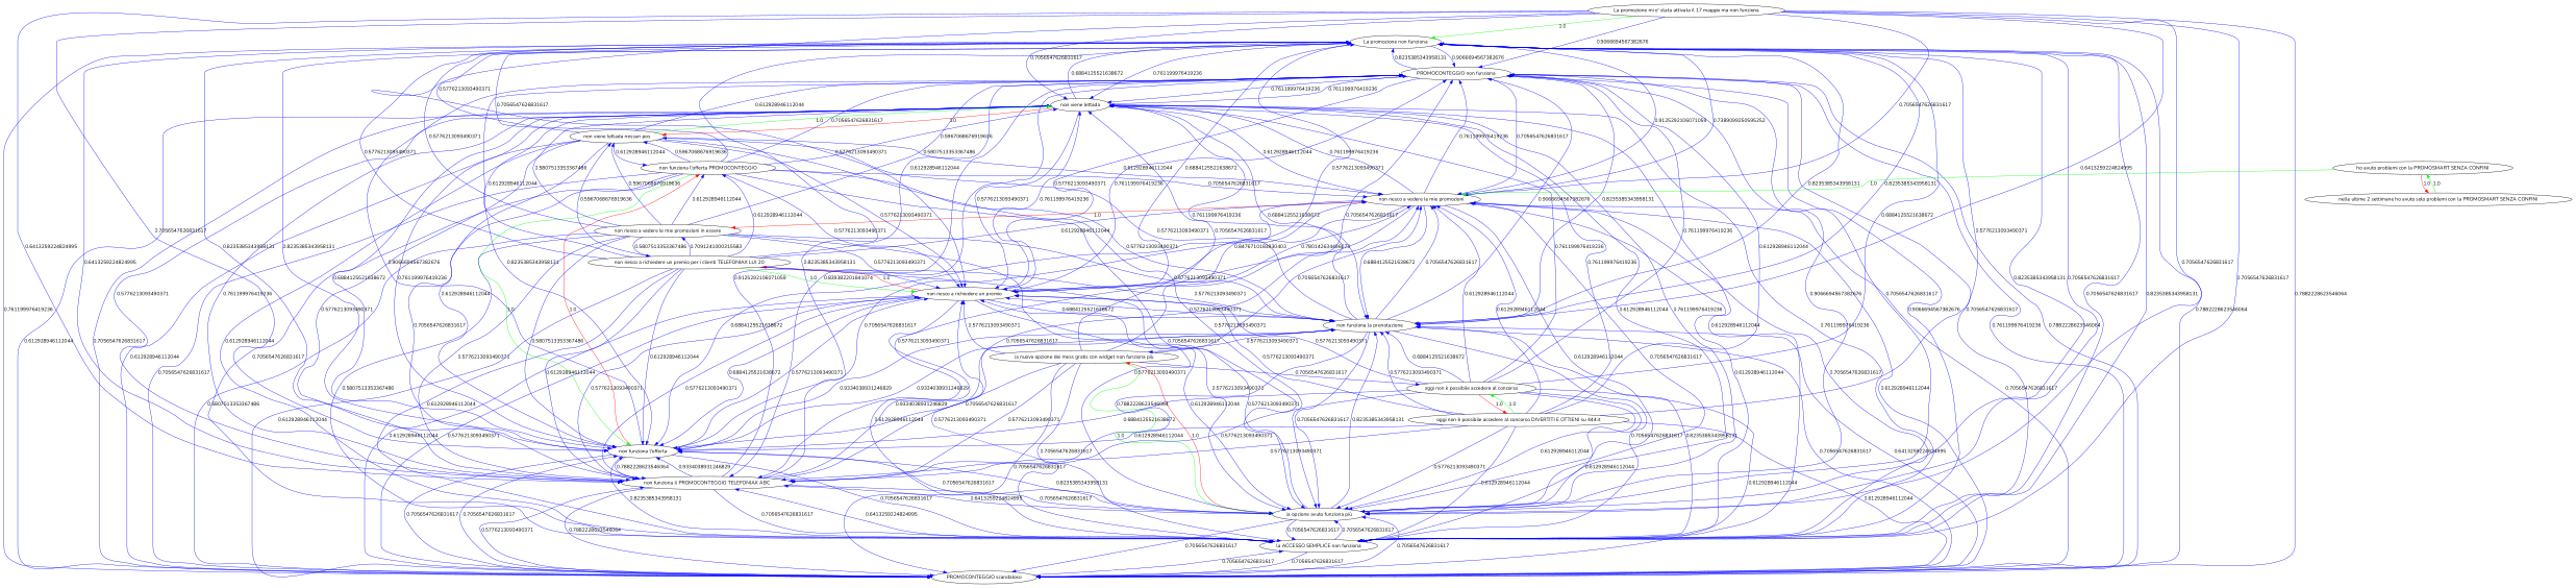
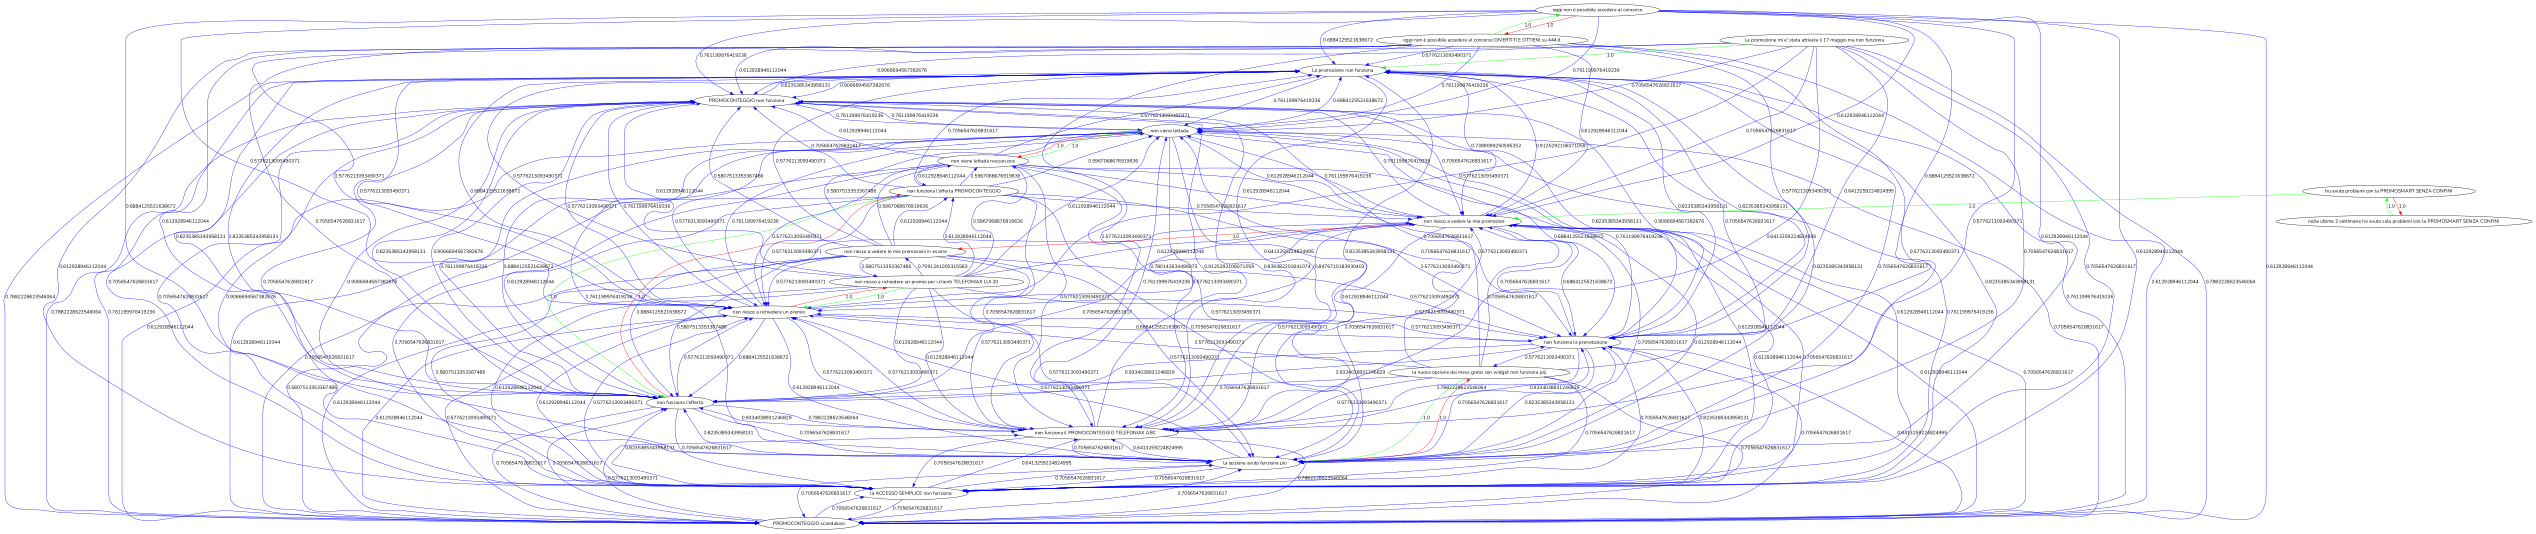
  digraph {
    fontname=Nunito
    node [fontname=Nunito]
    edge [color=blue fontname=Nunito]
    "La promozione non funziona"
    "PROMOCONTEGGIO non funziona"
    "PROMOCONTEGGIO scandaloso"
    "la ACCESSO SEMPLICE non funziona"
    n5 [label="la opzione avuto funziona più"]
    "non funziona il PROMOCONTEGGIO TELEFONIAX ABC"
    "non funziona l'offerta"
    "non funziona la prenotazione"
    "non riesco a richiedere un premio"
    "non riesco a vedere le mie promozioni"
    "non viene lettada"
    "la nuova opzione dei mess gratis con widget non funziona più"
    "non funziona l'offerta PROMOCONTEGGIO"
    "non riesco a richiedere un premio per i clienti TELEFONIAX LUI 20"
    "non riesco a vedere le mie promozioni in essere"
    "non viene lettada nessun pos"
    "La promozione mi e' stata attivata il 17 maggio ma non funziona"
    "ho avuto problemi con la PROMOSMART SENZA CONFINI"
    "nelle ultime 2 settimane ho avuto solo problemi con la PROMOSMART SENZA CONFINI"
    "oggi non è possibile accedere al concorso"
    "oggi non è possibile accedere al concorso DIVERTITI E OTTIENI su 444.it"
    "La promozione non funziona" -> "PROMOCONTEGGIO non funziona" [label=0.9066694567382676]
    "La promozione non funziona" -> "PROMOCONTEGGIO scandaloso" [label=0.7882228623546064]
    "La promozione non funziona" -> "la ACCESSO SEMPLICE non funziona" [label=0.7056547626831617]
    "La promozione non funziona" -> n5 [label=0.7056547626831617]
    "La promozione non funziona" -> "non funziona il PROMOCONTEGGIO TELEFONIAX ABC" [label=0.6413259224824995]
    "La promozione non funziona" -> "non funziona l'offerta" [label=0.8235385343958131]
    "La promozione non funziona" -> "non funziona la prenotazione" [label=0.8235385343958131]
    "La promozione non funziona" -> "non riesco a richiedere un premio" [label=0.5776213093490371]
    "La promozione non funziona" -> "non riesco a vedere le mie promozioni" [label=0.7389099250595252]
    "La promozione non funziona" -> "non viene lettada" [label=0.761199976419236]
    "PROMOCONTEGGIO non funziona" -> "La promozione non funziona" [label=0.8235385343958131]
    "PROMOCONTEGGIO non funziona" -> "PROMOCONTEGGIO scandaloso" [label=0.7882228623546064]
    "PROMOCONTEGGIO non funziona" -> "la ACCESSO SEMPLICE non funziona" [label=0.7056547626831617]
    "PROMOCONTEGGIO non funziona" -> n5 [label=0.7056547626831617]
    "PROMOCONTEGGIO non funziona" -> "non funziona il PROMOCONTEGGIO TELEFONIAX ABC" [label=0.839382201841074]
    "PROMOCONTEGGIO non funziona" -> "non funziona l'offerta" [label=0.8235385343958131]
    "PROMOCONTEGGIO non funziona" -> "non funziona la prenotazione" [label=0.8235385343958131]
    "PROMOCONTEGGIO non funziona" -> "non riesco a richiedere un premio" [label=0.5776213093490371]
    "PROMOCONTEGGIO non funziona" -> "non riesco a vedere le mie promozioni" [label=0.7056547626831617]
    "PROMOCONTEGGIO non funziona" -> "non viene lettada" [label=0.761199976419236]
    "PROMOCONTEGGIO scandaloso" -> "La promozione non funziona" [label=0.761199976419236]
    "PROMOCONTEGGIO scandaloso" -> "PROMOCONTEGGIO non funziona" [label=0.761199976419236]
    "PROMOCONTEGGIO scandaloso" -> "la ACCESSO SEMPLICE non funziona" [label=0.7056547626831617]
    "PROMOCONTEGGIO scandaloso" -> n5 [label=0.7056547626831617]
    "PROMOCONTEGGIO scandaloso" -> "non funziona il PROMOCONTEGGIO TELEFONIAX ABC" [label=0.5776213093490371]
    "PROMOCONTEGGIO scandaloso" -> "non funziona l'offerta" [label=0.7056547626831617]
    "PROMOCONTEGGIO scandaloso" -> "non funziona la prenotazione" [label=0.6413259224824995]
    "PROMOCONTEGGIO scandaloso" -> "non riesco a richiedere un premio" [label=0.5776213093490371]
    "PROMOCONTEGGIO scandaloso" -> "non riesco a vedere le mie promozioni" [label=0.7056547626831617]
    "PROMOCONTEGGIO scandaloso" -> "non viene lettada" [label=0.7056547626831617]
    "la ACCESSO SEMPLICE non funziona" -> "La promozione non funziona" [label=0.8235385343958131]
    "la ACCESSO SEMPLICE non funziona" -> "PROMOCONTEGGIO non funziona" [label=0.9066694567382676]
    "la ACCESSO SEMPLICE non funziona" -> "PROMOCONTEGGIO scandaloso" [label=0.7056547626831617]
    "la ACCESSO SEMPLICE non funziona" -> n5 [label=0.7056547626831617]
    "la ACCESSO SEMPLICE non funziona" -> "non funziona il PROMOCONTEGGIO TELEFONIAX ABC" [label=0.6413259224824995]
    "la ACCESSO SEMPLICE non funziona" -> "non funziona l'offerta" [label=0.8235385343958131]
    "la ACCESSO SEMPLICE non funziona" -> "non funziona la prenotazione" [label=0.8235385343958131]
    "la ACCESSO SEMPLICE non funziona" -> "non riesco a richiedere un premio" [label=0.5776213093490371]
    "la ACCESSO SEMPLICE non funziona" -> "non riesco a vedere le mie promozioni" [label=0.7056547626831617]
    "la ACCESSO SEMPLICE non funziona" -> "non viene lettada" [label=0.761199976419236]
    n5 -> "La promozione non funziona" [label=0.8235385343958131]
    n5 -> "PROMOCONTEGGIO non funziona" [label=0.9066694567382676]
    n5 -> "PROMOCONTEGGIO scandaloso" [label=0.7056547626831617]
    n5 -> "la ACCESSO SEMPLICE non funziona" [label=0.7056547626831617]
    n5 -> "non funziona il PROMOCONTEGGIO TELEFONIAX ABC" [label=0.6413259224824995]
    n5 -> "non funziona l'offerta" [label=0.8235385343958131]
    n5 -> "non funziona la prenotazione" [label=0.8235385343958131]
    n5 -> "non riesco a richiedere un premio" [label=0.5776213093490371]
    n5 -> "non riesco a vedere le mie promozioni" [label=0.7056547626831617]
    n5 -> "non viene lettada" [label=0.761199976419236]
    n5 -> "la nuova opzione dei mess gratis con widget non funziona più" [color=red label=1.0]
    "non funziona il PROMOCONTEGGIO TELEFONIAX ABC" -> "La promozione non funziona" [label=0.8235385343958131]
    "non funziona il PROMOCONTEGGIO TELEFONIAX ABC" -> "PROMOCONTEGGIO non funziona" [label=0.9125292106071059]
    "non funziona il PROMOCONTEGGIO TELEFONIAX ABC" -> "PROMOCONTEGGIO scandaloso" [label=0.7882228623546064]
    "non funziona il PROMOCONTEGGIO TELEFONIAX ABC" -> "la ACCESSO SEMPLICE non funziona" [label=0.7056547626831617]
    "non funziona il PROMOCONTEGGIO TELEFONIAX ABC" -> n5 [label=0.7056547626831617]
    "non funziona il PROMOCONTEGGIO TELEFONIAX ABC" -> "non funziona l'offerta" [label=0.9334038931246829]
    "non funziona il PROMOCONTEGGIO TELEFONIAX ABC" -> "non funziona la prenotazione" [label=0.9334038931246829]
    "non funziona il PROMOCONTEGGIO TELEFONIAX ABC" -> "non riesco a richiedere un premio" [label=0.5776213093490371]
    "non funziona il PROMOCONTEGGIO TELEFONIAX ABC" -> "non riesco a vedere le mie promozioni" [label=0.7056547626831617]
    "non funziona il PROMOCONTEGGIO TELEFONIAX ABC" -> "non viene lettada" [label=0.761199976419236]
    "non funziona l'offerta" -> "La promozione non funziona" [label=0.8235385343958131]
    "non funziona l'offerta" -> "PROMOCONTEGGIO non funziona" [label=0.9066694567382676]
    "non funziona l'offerta" -> "PROMOCONTEGGIO scandaloso" [label=0.7056547626831617]
    "non funziona l'offerta" -> "la ACCESSO SEMPLICE non funziona" [label=0.7056547626831617]
    "non funziona l'offerta" -> n5 [label=0.7056547626831617]
    "non funziona l'offerta" -> "non funziona il PROMOCONTEGGIO TELEFONIAX ABC" [label=0.7882228623546064]
    "non funziona l'offerta" -> "non funziona la prenotazione" [label=0.9334038931246829]
    "non funziona l'offerta" -> "non riesco a richiedere un premio" [label=0.5776213093490371]
    "non funziona l'offerta" -> "non riesco a vedere le mie promozioni" [label=0.7056547626831617]
    "non funziona l'offerta" -> "non viene lettada" [label=0.761199976419236]
    "non funziona l'offerta" -> "non funziona l'offerta PROMOCONTEGGIO" [color=red label=1.0]
    "non funziona la prenotazione" -> "La promozione non funziona" [label=0.8235385343958131]
    "non funziona la prenotazione" -> "PROMOCONTEGGIO non funziona" [label=0.9066694567382676]
    "non funziona la prenotazione" -> "PROMOCONTEGGIO scandaloso" [label=0.7056547626831617]
    "non funziona la prenotazione" -> "la ACCESSO SEMPLICE non funziona" [label=0.7056547626831617]
    "non funziona la prenotazione" -> n5 [label=0.7056547626831617]
    "non funziona la prenotazione" -> "non funziona il PROMOCONTEGGIO TELEFONIAX ABC" [label=0.7882228623546064]
    "non funziona la prenotazione" -> "non funziona l'offerta" [label=0.9334038931246829]
    "non funziona la prenotazione" -> "non riesco a richiedere un premio" [label=0.5776213093490371]
    "non funziona la prenotazione" -> "non riesco a vedere le mie promozioni" [label=0.7056547626831617]
    "non funziona la prenotazione" -> "non viene lettada" [label=0.761199976419236]
    "non funziona la prenotazione" -> "la nuova opzione dei mess gratis con widget non funziona più" [label=0.5776213093490371]
    "non riesco a richiedere un premio" -> "La promozione non funziona" [label=0.6884125521638672]
    "non riesco a richiedere un premio" -> "PROMOCONTEGGIO non funziona" [label=0.761199976419236]
    "non riesco a richiedere un premio" -> "PROMOCONTEGGIO scandaloso" [label=0.612928946112044]
    "non riesco a richiedere un premio" -> "la ACCESSO SEMPLICE non funziona" [label=0.612928946112044]
    "non riesco a richiedere un premio" -> n5 [label=0.612928946112044]
    "non riesco a richiedere un premio" -> "non funziona il PROMOCONTEGGIO TELEFONIAX ABC" [label=0.5776213093490371]
    "non riesco a richiedere un premio" -> "non funziona l'offerta" [label=0.6884125521638672]
    "non riesco a richiedere un premio" -> "non funziona la prenotazione" [label=0.6884125521638672]
    "non riesco a richiedere un premio" -> "non riesco a vedere le mie promozioni" [label=0.780142634496073]
    "non riesco a richiedere un premio" -> "non viene lettada" [label=0.761199976419236]
    "non riesco a richiedere un premio" -> "non riesco a richiedere un premio per i clienti TELEFONIAX LUI 20" [color=red label=1.0]
    "non riesco a vedere le mie promozioni" -> "La promozione non funziona" [label=0.9125292106071059]
    "non riesco a vedere le mie promozioni" -> "PROMOCONTEGGIO non funziona" [label=0.761199976419236]
    "non riesco a vedere le mie promozioni" -> "PROMOCONTEGGIO scandaloso" [label=0.612928946112044]
    "non riesco a vedere le mie promozioni" -> "la ACCESSO SEMPLICE non funziona" [label=0.612928946112044]
    "non riesco a vedere le mie promozioni" -> n5 [label=0.612928946112044]
    "non riesco a vedere le mie promozioni" -> "non funziona il PROMOCONTEGGIO TELEFONIAX ABC" [label=0.5776213093490371]
    "non riesco a vedere le mie promozioni" -> "non funziona l'offerta" [label=0.6884125521638672]
    "non riesco a vedere le mie promozioni" -> "non funziona la prenotazione" [label=0.6884125521638672]
    "non riesco a vedere le mie promozioni" -> "non riesco a richiedere un premio" [label=0.8476710183930403]
    "non riesco a vedere le mie promozioni" -> "non viene lettada" [label=0.761199976419236]
    "non riesco a vedere le mie promozioni" -> "non riesco a vedere le mie promozioni in essere" [color=red label=1.0]
    "non viene lettada" -> "La promozione non funziona" [label=0.6884125521638672]
    "non viene lettada" -> "PROMOCONTEGGIO non funziona" [label=0.761199976419236]
    "non viene lettada" -> "PROMOCONTEGGIO scandaloso" [label=0.612928946112044]
    "non viene lettada" -> "la ACCESSO SEMPLICE non funziona" [label=0.612928946112044]
    "non viene lettada" -> n5 [label=0.612928946112044]
    "non viene lettada" -> "non funziona il PROMOCONTEGGIO TELEFONIAX ABC" [label=0.5776213093490371]
    "non viene lettada" -> "non funziona l'offerta" [label=0.6884125521638672]
    "non viene lettada" -> "non funziona la prenotazione" [label=0.6884125521638672]
    "non viene lettada" -> "non riesco a richiedere un premio" [label=0.5776213093490371]
    "non viene lettada" -> "non riesco a vedere le mie promozioni" [label=0.612928946112044]
    "non viene lettada" -> "non viene lettada nessun pos" [color=red label=1.0]
-   "la nuova opzione dei mess gratis con widget non funziona più" -> "oggi non è possibile accedere al concorso" [label=0.7056547626831617]
+   "la nuova opzione dei mess gratis con widget non funziona più" -> "La promozione non funziona" [label=0.7056547626831617]
    "la nuova opzione dei mess gratis con widget non funziona più" -> "PROMOCONTEGGIO non funziona" [label=0.7056547626831617]
    "la nuova opzione dei mess gratis con widget non funziona più" -> "PROMOCONTEGGIO scandaloso" [label=0.7056547626831617]
    "la nuova opzione dei mess gratis con widget non funziona più" -> "la ACCESSO SEMPLICE non funziona" [label=0.7056547626831617]
    "la nuova opzione dei mess gratis con widget non funziona più" -> n5 [color=green label=1.0]
    "la nuova opzione dei mess gratis con widget non funziona più" -> "non funziona il PROMOCONTEGGIO TELEFONIAX ABC" [label=0.5776213093490371]
    "la nuova opzione dei mess gratis con widget non funziona più" -> "non funziona l'offerta" [label=0.7056547626831617]
    "la nuova opzione dei mess gratis con widget non funziona più" -> "non riesco a richiedere un premio" [label=0.5776213093490371]
    "la nuova opzione dei mess gratis con widget non funziona più" -> "non riesco a vedere le mie promozioni" [label=0.7056547626831617]
    "la nuova opzione dei mess gratis con widget non funziona più" -> "non viene lettada" [label=0.7056547626831617]
    "non funziona l'offerta PROMOCONTEGGIO" -> "La promozione non funziona" [label=0.7056547626831617]
    "non funziona l'offerta PROMOCONTEGGIO" -> "PROMOCONTEGGIO non funziona" [label=0.7056547626831617]
    "non funziona l'offerta PROMOCONTEGGIO" -> "PROMOCONTEGGIO scandaloso" [label=0.7056547626831617]
    "non funziona l'offerta PROMOCONTEGGIO" -> "la ACCESSO SEMPLICE non funziona" [label=0.7056547626831617]
    "non funziona l'offerta PROMOCONTEGGIO" -> n5 [label=0.7056547626831617]
    "non funziona l'offerta PROMOCONTEGGIO" -> "non funziona il PROMOCONTEGGIO TELEFONIAX ABC" [label=0.7056547626831617]
    "non funziona l'offerta PROMOCONTEGGIO" -> "non funziona l'offerta" [color=green label=1.0]
    "non funziona l'offerta PROMOCONTEGGIO" -> "non funziona la prenotazione" [label=0.5776213093490371]
    "non funziona l'offerta PROMOCONTEGGIO" -> "non riesco a richiedere un premio" [label=0.5776213093490371]
    "non funziona l'offerta PROMOCONTEGGIO" -> "non riesco a vedere le mie promozioni" [label=0.7056547626831617]
    "non funziona l'offerta PROMOCONTEGGIO" -> "non viene lettada" [label=0.5967068676919636]
    "non funziona l'offerta PROMOCONTEGGIO" -> "non viene lettada nessun pos" [label=0.5967068676919636]
    "non riesco a richiedere un premio per i clienti TELEFONIAX LUI 20" -> "La promozione non funziona" [label=0.5776213093490371]
    "non riesco a richiedere un premio per i clienti TELEFONIAX LUI 20" -> "PROMOCONTEGGIO non funziona" [label=0.612928946112044]
    "non riesco a richiedere un premio per i clienti TELEFONIAX LUI 20" -> "PROMOCONTEGGIO scandaloso" [label=0.612928946112044]
    "non riesco a richiedere un premio per i clienti TELEFONIAX LUI 20" -> "la ACCESSO SEMPLICE non funziona" [label=0.612928946112044]
    "non riesco a richiedere un premio per i clienti TELEFONIAX LUI 20" -> n5 [label=0.5776213093490371]
    "non riesco a richiedere un premio per i clienti TELEFONIAX LUI 20" -> "non funziona il PROMOCONTEGGIO TELEFONIAX ABC" [label=0.612928946112044]
    "non riesco a richiedere un premio per i clienti TELEFONIAX LUI 20" -> "non funziona l'offerta" [label=0.612928946112044]
    "non riesco a richiedere un premio per i clienti TELEFONIAX LUI 20" -> "non funziona la prenotazione" [label=0.5776213093490371]
    "non riesco a richiedere un premio per i clienti TELEFONIAX LUI 20" -> "non riesco a richiedere un premio" [color=green label=1.0]
    "non riesco a richiedere un premio per i clienti TELEFONIAX LUI 20" -> "non riesco a vedere le mie promozioni" [label=0.612928946112044]
    "non riesco a richiedere un premio per i clienti TELEFONIAX LUI 20" -> "non viene lettada" [label=0.612928946112044]
    "non riesco a richiedere un premio per i clienti TELEFONIAX LUI 20" -> "non funziona l'offerta PROMOCONTEGGIO" [label=0.612928946112044]
    "non riesco a richiedere un premio per i clienti TELEFONIAX LUI 20" -> "non riesco a vedere le mie promozioni in essere" [label=0.7091241000315583]
    "non riesco a richiedere un premio per i clienti TELEFONIAX LUI 20" -> "non viene lettada nessun pos" [label=0.5967068676919636]
    "non riesco a vedere le mie promozioni in essere" -> "La promozione non funziona" [label=0.5776213093490371]
    "non riesco a vedere le mie promozioni in essere" -> "PROMOCONTEGGIO non funziona" [label=0.5807513353367486]
    "non riesco a vedere le mie promozioni in essere" -> "PROMOCONTEGGIO scandaloso" [label=0.5807513353367486]
    "non riesco a vedere le mie promozioni in essere" -> "la ACCESSO SEMPLICE non funziona" [label=0.5807513353367486]
    "non riesco a vedere le mie promozioni in essere" -> n5 [label=0.5776213093490371]
    "non riesco a vedere le mie promozioni in essere" -> "non funziona il PROMOCONTEGGIO TELEFONIAX ABC" [label=0.5776213093490371]
    "non riesco a vedere le mie promozioni in essere" -> "non funziona l'offerta" [label=0.5807513353367486]
    "non riesco a vedere le mie promozioni in essere" -> "non funziona la prenotazione" [label=0.5776213093490371]
    "non riesco a vedere le mie promozioni in essere" -> "non riesco a richiedere un premio" [label=0.5776213093490371]
    "non riesco a vedere le mie promozioni in essere" -> "non viene lettada" [label=0.5807513353367486]
    "non riesco a vedere le mie promozioni in essere" -> "non funziona l'offerta PROMOCONTEGGIO" [label=0.612928946112044]
    "non riesco a vedere le mie promozioni in essere" -> "non riesco a richiedere un premio per i clienti TELEFONIAX LUI 20" [label=0.5807513353367486]
    "non riesco a vedere le mie promozioni in essere" -> "non viene lettada nessun pos" [label=0.5967068676919636]
    "non viene lettada nessun pos" -> "La promozione non funziona" [label=0.5776213093490371]
    "non viene lettada nessun pos" -> "PROMOCONTEGGIO non funziona" [label=0.612928946112044]
    "non viene lettada nessun pos" -> "PROMOCONTEGGIO scandaloso" [label=0.612928946112044]
    "non viene lettada nessun pos" -> "la ACCESSO SEMPLICE non funziona" [label=0.612928946112044]
    "non viene lettada nessun pos" -> n5 [label=0.5776213093490371]
    "non viene lettada nessun pos" -> "non funziona il PROMOCONTEGGIO TELEFONIAX ABC" [label=0.5776213093490371]
    "non viene lettada nessun pos" -> "non funziona l'offerta" [label=0.612928946112044]
-   "non funziona la prenotazione" -> "non viene lettada nessun pos" [label=0.5776213093490371]
+   "non viene lettada nessun pos" -> "non funziona la prenotazione" [label=0.5776213093490371]
    "non viene lettada nessun pos" -> "non riesco a richiedere un premio" [label=0.5776213093490371]
    "non viene lettada nessun pos" -> "non riesco a vedere le mie promozioni" [label=0.612928946112044]
    "non viene lettada nessun pos" -> "non viene lettada" [color=green label=1.0]
    "non viene lettada nessun pos" -> "non funziona l'offerta PROMOCONTEGGIO" [label=0.612928946112044]
    "La promozione mi e' stata attivata il 17 maggio ma non funziona" -> "La promozione non funziona" [color=green label=1.0]
    "La promozione mi e' stata attivata il 17 maggio ma non funziona" -> "PROMOCONTEGGIO non funziona" [label=0.9066694567382676]
    "La promozione mi e' stata attivata il 17 maggio ma non funziona" -> "PROMOCONTEGGIO scandaloso" [label=0.7882228623546064]
    "La promozione mi e' stata attivata il 17 maggio ma non funziona" -> "la ACCESSO SEMPLICE non funziona" [label=0.7056547626831617]
    "La promozione mi e' stata attivata il 17 maggio ma non funziona" -> n5 [label=0.7056547626831617]
    "La promozione mi e' stata attivata il 17 maggio ma non funziona" -> "non funziona il PROMOCONTEGGIO TELEFONIAX ABC" [label=0.6413259224824995]
    "La promozione mi e' stata attivata il 17 maggio ma non funziona" -> "non funziona l'offerta" [label=0.7056547626831617]
    "La promozione mi e' stata attivata il 17 maggio ma non funziona" -> "non funziona la prenotazione" [label=0.6413259224824995]
    "La promozione mi e' stata attivata il 17 maggio ma non funziona" -> "non riesco a richiedere un premio" [label=0.5776213093490371]
    "La promozione mi e' stata attivata il 17 maggio ma non funziona" -> "non riesco a vedere le mie promozioni" [label=0.7056547626831617]
    "La promozione mi e' stata attivata il 17 maggio ma non funziona" -> "non viene lettada" [label=0.7056547626831617]
    "ho avuto problemi con la PROMOSMART SENZA CONFINI" -> "non riesco a vedere le mie promozioni" [color=green label=1.0]
    "ho avuto problemi con la PROMOSMART SENZA CONFINI" -> "nelle ultime 2 settimane ho avuto solo problemi con la PROMOSMART SENZA CONFINI" [color=red label=1.0]
    "nelle ultime 2 settimane ho avuto solo problemi con la PROMOSMART SENZA CONFINI" -> "ho avuto problemi con la PROMOSMART SENZA CONFINI" [color=green label=1.0]
    "oggi non è possibile accedere al concorso" -> "La promozione non funziona" [label=0.6884125521638672]
    "oggi non è possibile accedere al concorso" -> "PROMOCONTEGGIO non funziona" [label=0.761199976419236]
    "oggi non è possibile accedere al concorso" -> "PROMOCONTEGGIO scandaloso" [label=0.612928946112044]
    "oggi non è possibile accedere al concorso" -> "la ACCESSO SEMPLICE non funziona" [label=0.612928946112044]
    "oggi non è possibile accedere al concorso" -> n5 [label=0.612928946112044]
    "oggi non è possibile accedere al concorso" -> "non funziona il PROMOCONTEGGIO TELEFONIAX ABC" [label=0.5776213093490371]
    "oggi non è possibile accedere al concorso" -> "non funziona l'offerta" [label=0.6884125521638672]
    "oggi non è possibile accedere al concorso" -> "non funziona la prenotazione" [label=0.6884125521638672]
    "oggi non è possibile accedere al concorso" -> "non riesco a richiedere un premio" [label=0.5776213093490371]
    "oggi non è possibile accedere al concorso" -> "non riesco a vedere le mie promozioni" [label=0.612928946112044]
    "oggi non è possibile accedere al concorso" -> "non viene lettada" [label=0.761199976419236]
    "oggi non è possibile accedere al concorso" -> "oggi non è possibile accedere al concorso DIVERTITI E OTTIENI su 444.it" [color=red label=1.0]
    "oggi non è possibile accedere al concorso DIVERTITI E OTTIENI su 444.it" -> "La promozione non funziona" [label=0.5776213093490371]
    "oggi non è possibile accedere al concorso DIVERTITI E OTTIENI su 444.it" -> "PROMOCONTEGGIO non funziona" [label=0.612928946112044]
    "oggi non è possibile accedere al concorso DIVERTITI E OTTIENI su 444.it" -> "PROMOCONTEGGIO scandaloso" [label=0.612928946112044]
    "oggi non è possibile accedere al concorso DIVERTITI E OTTIENI su 444.it" -> "la ACCESSO SEMPLICE non funziona" [label=0.612928946112044]
    "oggi non è possibile accedere al concorso DIVERTITI E OTTIENI su 444.it" -> n5 [label=0.5776213093490371]
    "oggi non è possibile accedere al concorso DIVERTITI E OTTIENI su 444.it" -> "non funziona il PROMOCONTEGGIO TELEFONIAX ABC" [label=0.5776213093490371]
    "oggi non è possibile accedere al concorso DIVERTITI E OTTIENI su 444.it" -> "non funziona l'offerta" [label=0.612928946112044]
    "oggi non è possibile accedere al concorso DIVERTITI E OTTIENI su 444.it" -> "non funziona la prenotazione" [label=0.5776213093490371]
    "oggi non è possibile accedere al concorso DIVERTITI E OTTIENI su 444.it" -> "non riesco a richiedere un premio" [label=0.5776213093490371]
    "oggi non è possibile accedere al concorso DIVERTITI E OTTIENI su 444.it" -> "non riesco a vedere le mie promozioni" [label=0.612928946112044]
    "oggi non è possibile accedere al concorso DIVERTITI E OTTIENI su 444.it" -> "non viene lettada" [label=0.761199976419236]
    "oggi non è possibile accedere al concorso DIVERTITI E OTTIENI su 444.it" -> "oggi non è possibile accedere al concorso" [color=green label=1.0]
  }
